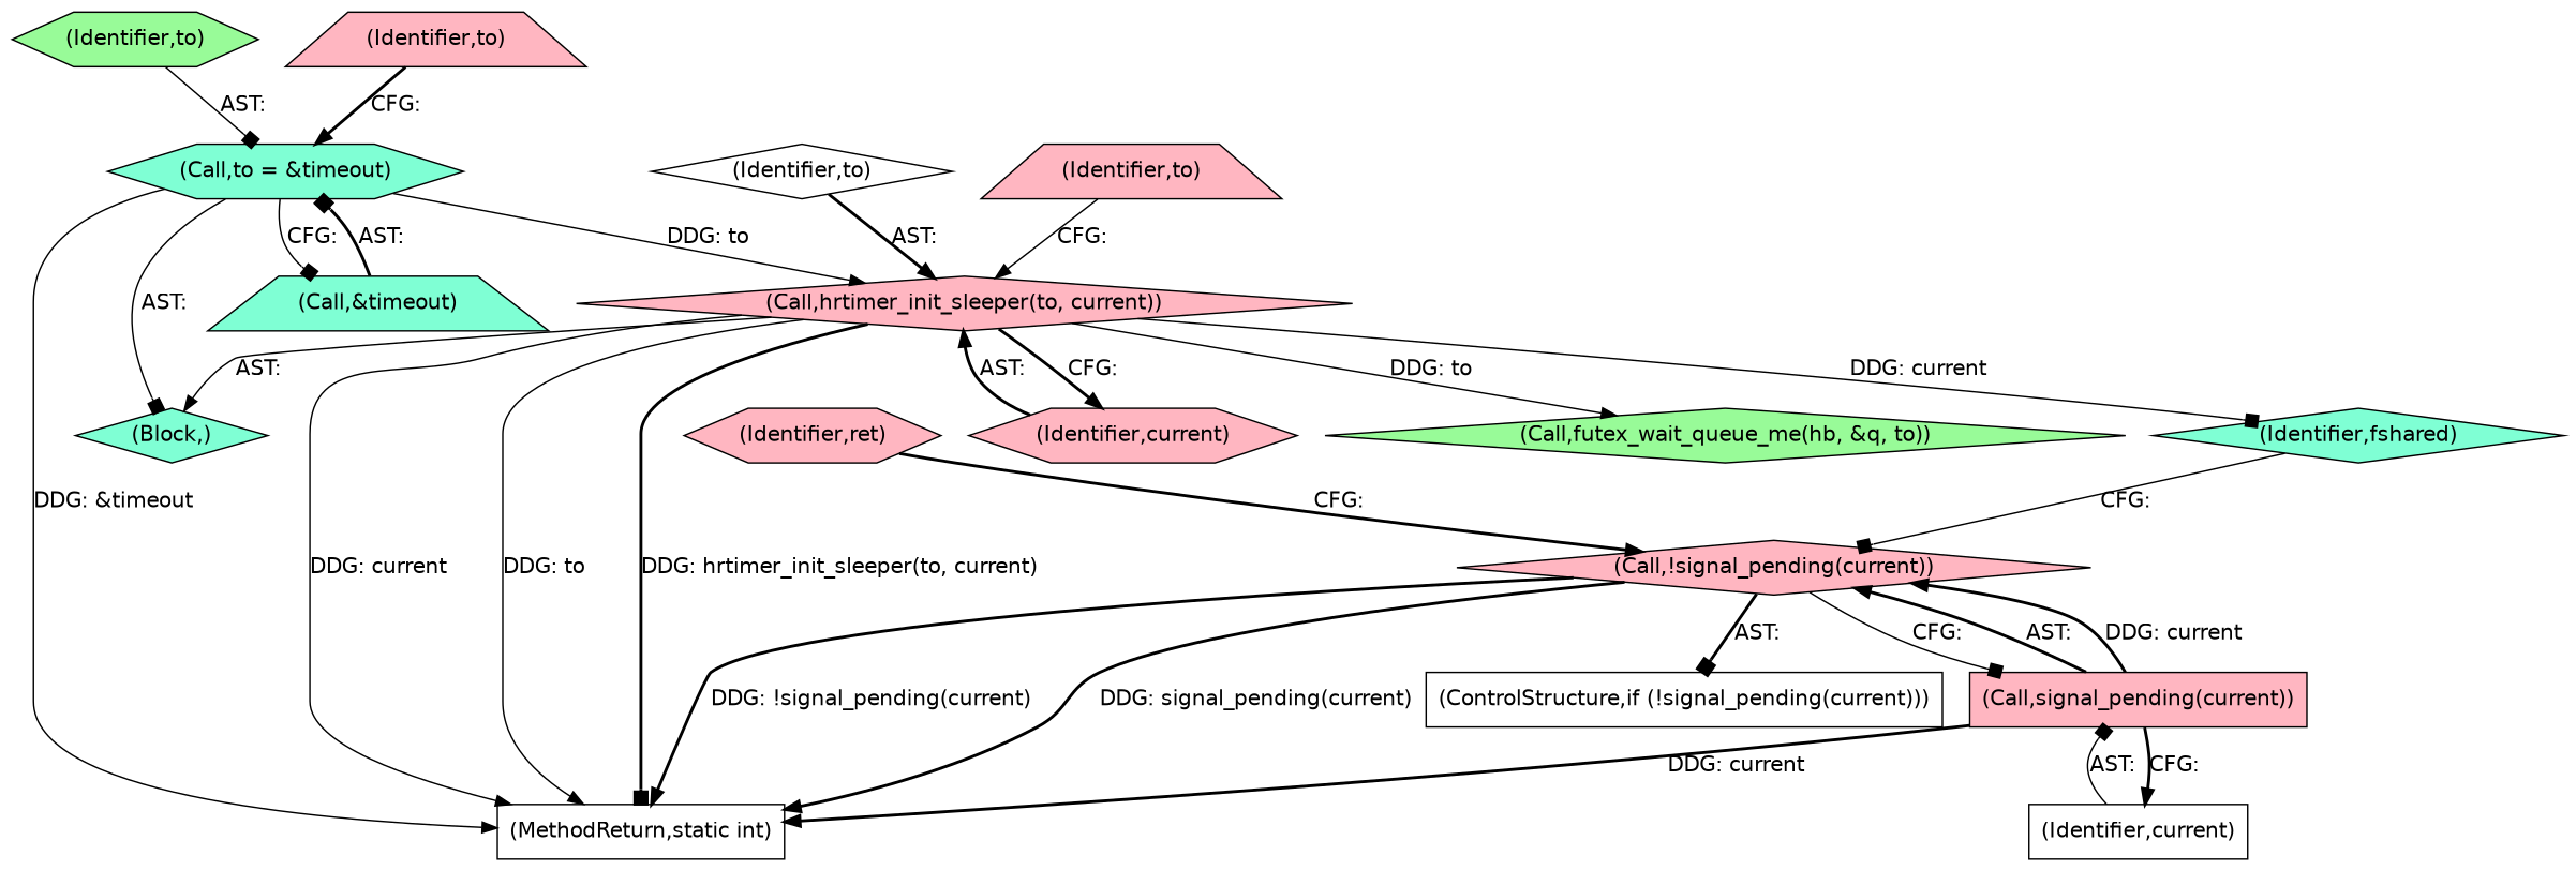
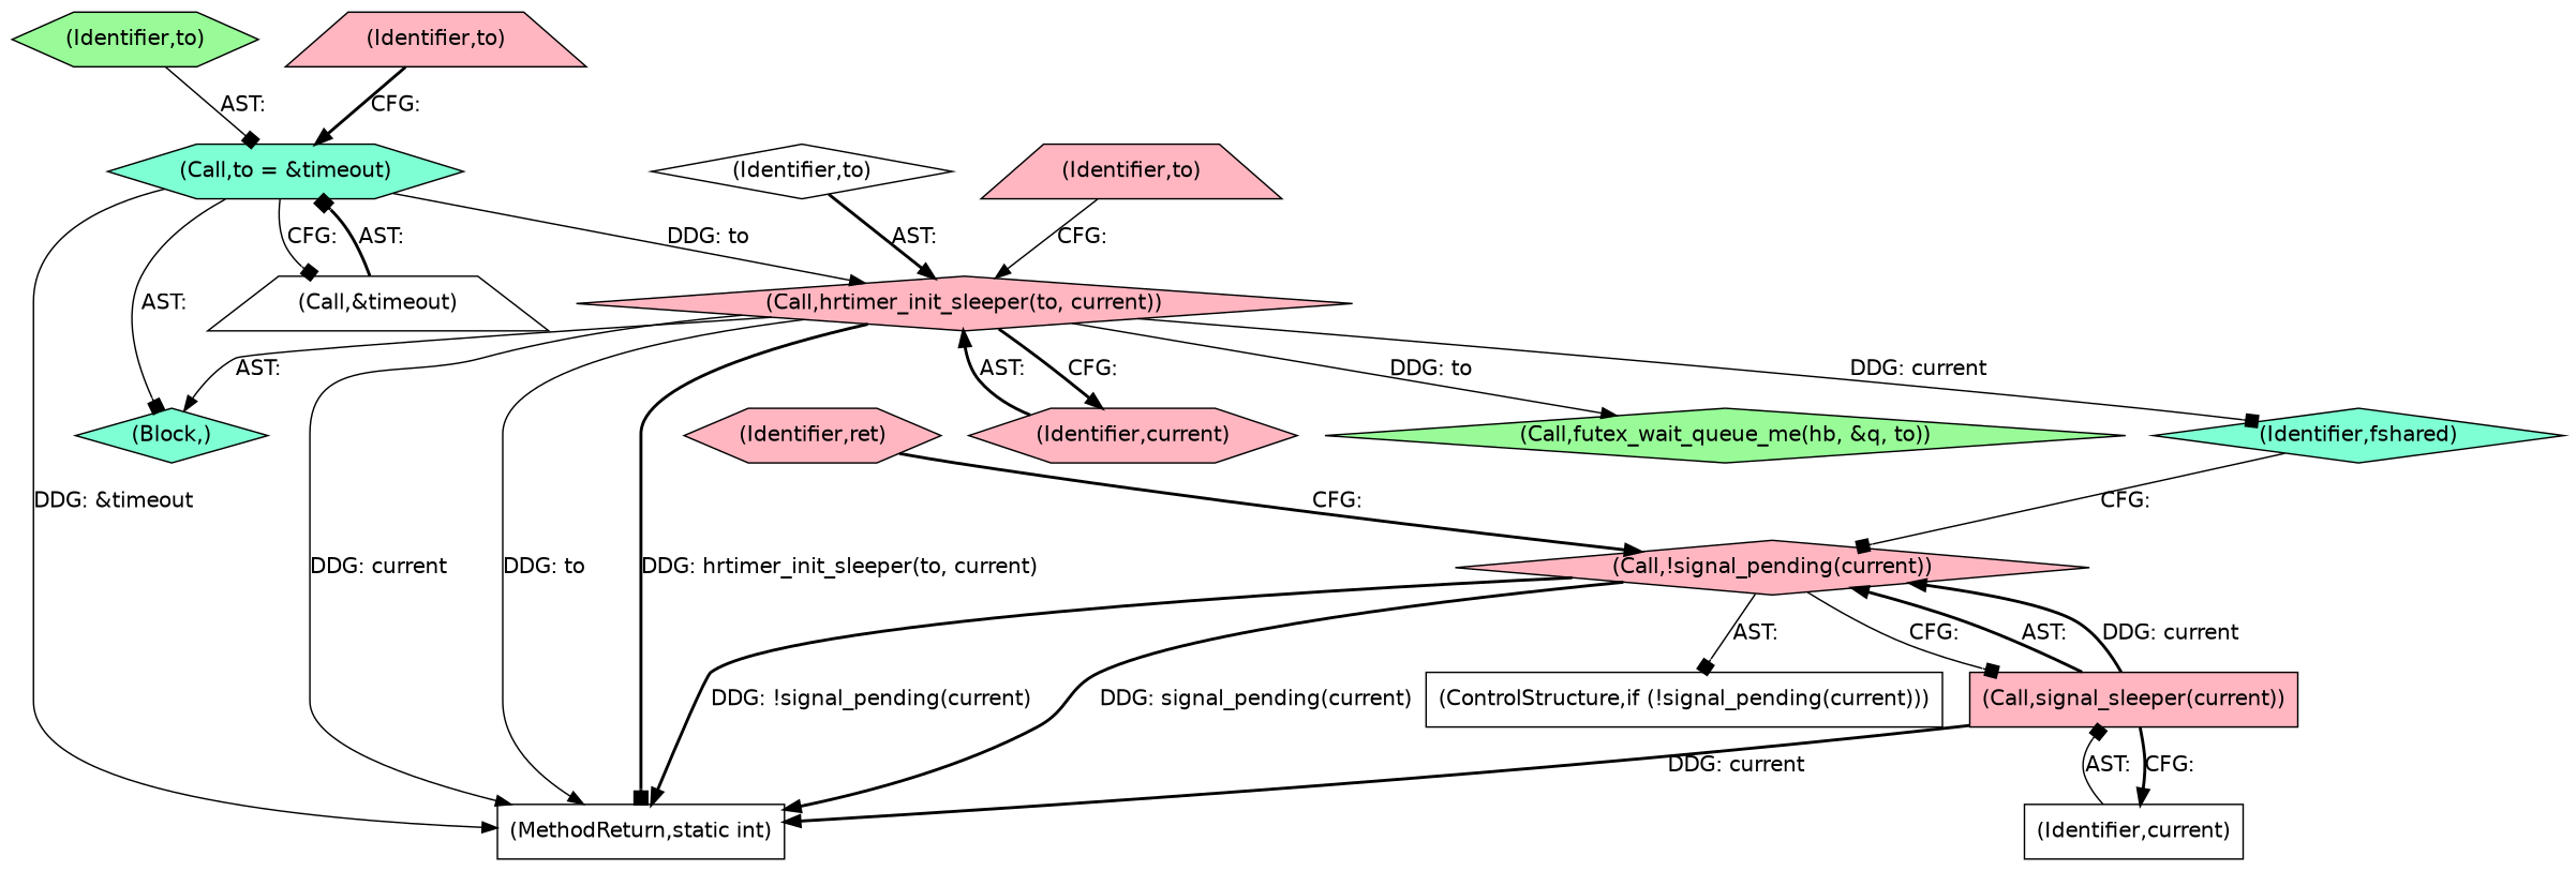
  digraph {
    fontname="DejaVu Sans"
    node [fillcolor=lightpink fontname="DejaVu Sans" shape=diamond style=filled]
    edge [arrowhead=normal fontname="DejaVu Sans" style=solid]
    n1 [label="(Call,!signal_pending(current))"]
-   n2 [label="(Call,signal_pending(current))" shape=box]
+   n2 [label="(Call,signal_sleeper(current))" shape=box]
    n3 [fillcolor=white label="(ControlStructure,if (!signal_pending(current)))" shape=box]
    n4 [fillcolor=white label="(MethodReturn,static int)" shape=box]
    n5 [fillcolor=white label="(Identifier,current)" shape=box]
    n6 [label="(Call,hrtimer_init_sleeper(to, current))"]
    n7 [fillcolor=aquamarine label="(Block,)"]
    n8 [label="(Identifier,current)" shape=hexagon]
    n9 [fillcolor=palegreen label="(Call,futex_wait_queue_me(hb, &q, to))"]
    n10 [fillcolor=aquamarine label="(Identifier,fshared)"]
    n11 [fillcolor=aquamarine label="(Call,to = &timeout)" shape=hexagon]
-   n12 [fillcolor=aquamarine label="(Call,&timeout)" shape=trapezium]
+   n12 [fillcolor=white label="(Call,&timeout)" shape=trapezium]
    n13 [fillcolor=palegreen label="(Identifier,to)" shape=hexagon]
    n14 [label="(Identifier,to)" shape=trapezium]
    n15 [label="(Identifier,ret)" shape=hexagon]
    n16 [fillcolor=white label="(Identifier,to)"]
    n17 [label="(Identifier,to)" shape=trapezium]
    n1 -> n2 [arrowhead=box label="CFG: "]
-   n1 -> n3 [arrowhead=box label="AST: " style=bold]
+   n1 -> n3 [arrowhead=box label="AST: "]
    n1 -> n4 [label="DDG: signal_pending(current)" style=bold]
    n1 -> n4 [label="DDG: !signal_pending(current)" style=bold]
    n2 -> n1 [label="AST: " style=bold]
    n2 -> n1 [label="DDG: current" style=bold]
    n2 -> n4 [label="DDG: current" style=bold]
    n2 -> n5 [label="CFG: " style=bold]
    n5 -> n2 [arrowhead=box label="AST: "]
    n6 -> n4 [arrowhead=box label="DDG: hrtimer_init_sleeper(to, current)" style=bold]
    n6 -> n4 [label="DDG: current"]
    n6 -> n4 [label="DDG: to"]
    n6 -> n7 [label="AST: "]
    n6 -> n8 [label="CFG: " style=bold]
    n6 -> n9 [label="DDG: to"]
    n6 -> n10 [arrowhead=box label="DDG: current"]
    n8 -> n6 [label="AST: " style=bold]
    n10 -> n1 [arrowhead=box label="CFG: "]
    n11 -> n4 [label="DDG: &timeout"]
    n11 -> n6 [label="DDG: to"]
    n11 -> n7 [arrowhead=box label="AST: "]
    n11 -> n12 [arrowhead=box label="CFG: "]
    n12 -> n11 [arrowhead=box label="AST: " style=bold]
    n13 -> n11 [arrowhead=box label="AST: "]
    n14 -> n6 [label="CFG: "]
    n15 -> n1 [label="CFG: " style=bold]
    n16 -> n6 [label="AST: " style=bold]
    n17 -> n11 [label="CFG: " style=bold]
  }
